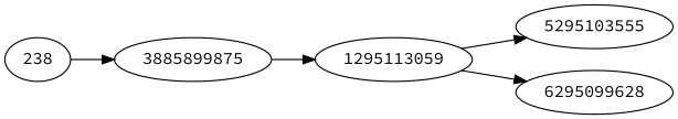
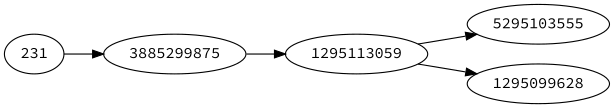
  strict digraph {
    fontname="Source Code Pro"
    rankdir=LR
    node [fontname="Source Code Pro"]
    edge [fontname="Source Code Pro"]
    n1 [label=5295103555]
    1295113059
-   1295099628 [label=6295099628]
-   3885299875 [label=3885899875]
-   238
+   1295099628
+   3885299875
+   238 [label=231]
    1295113059 -> n1
    1295113059 -> 1295099628
    3885299875 -> 1295113059
    238 -> 3885299875
  }
